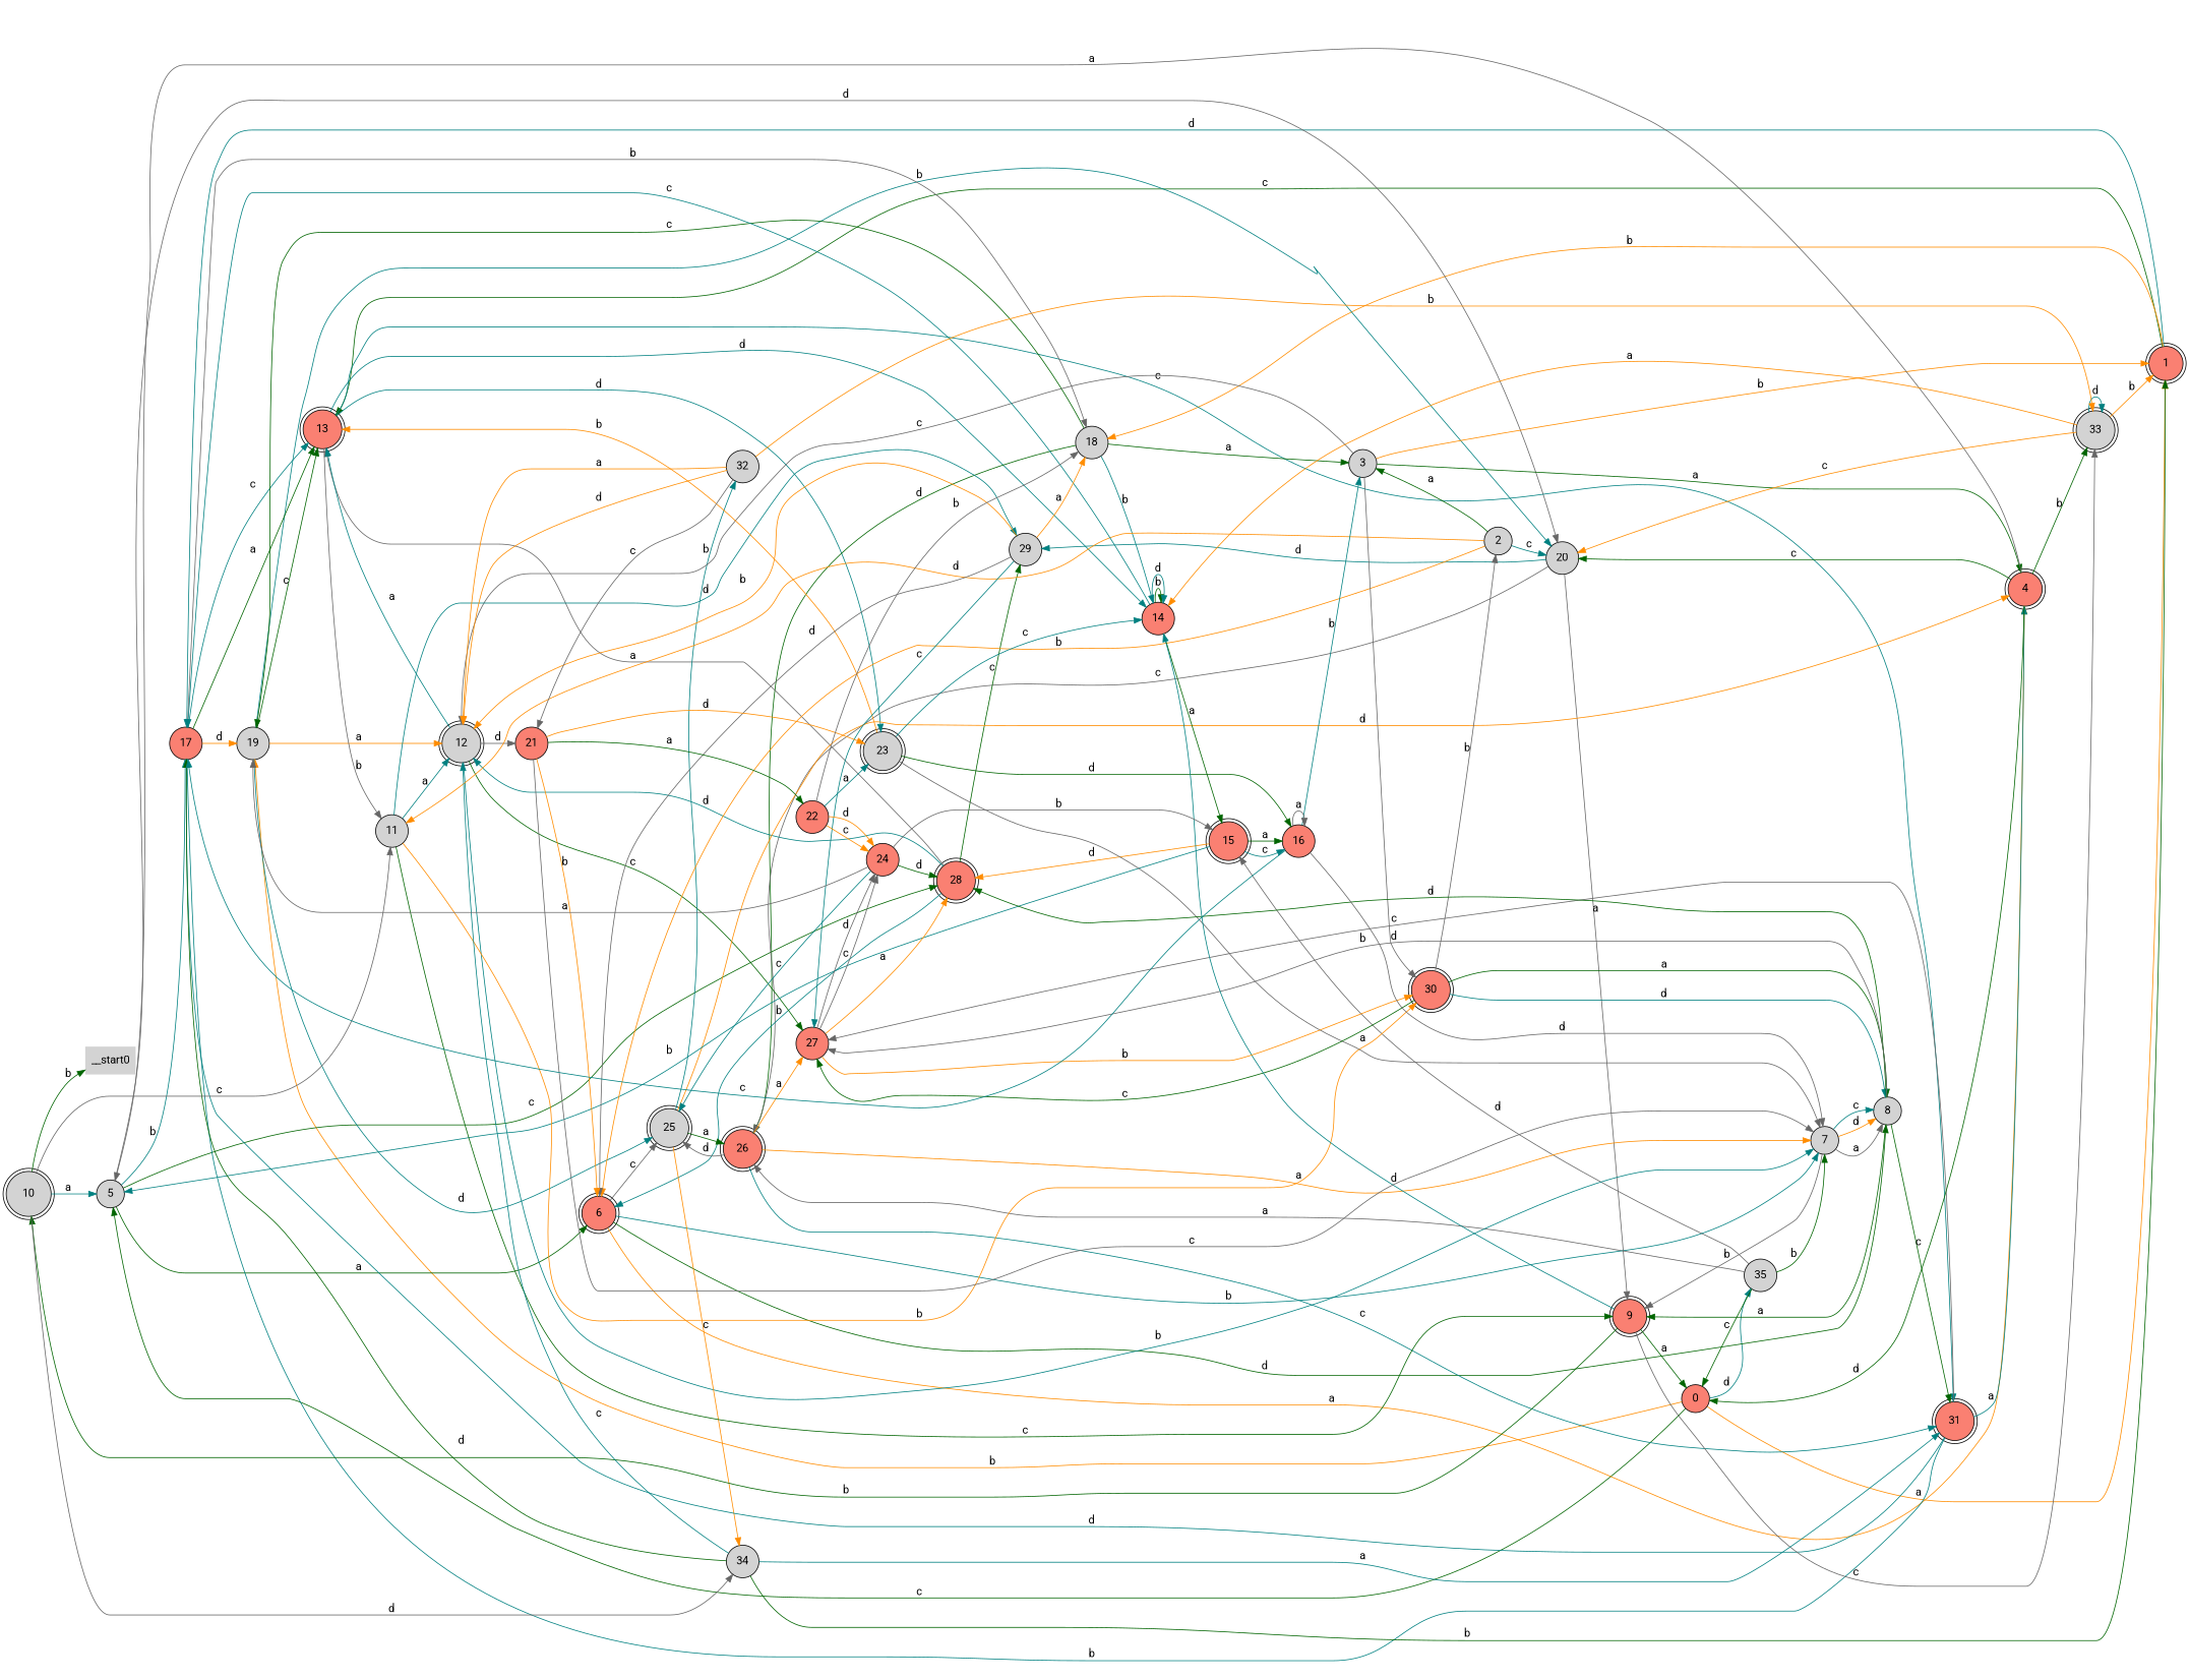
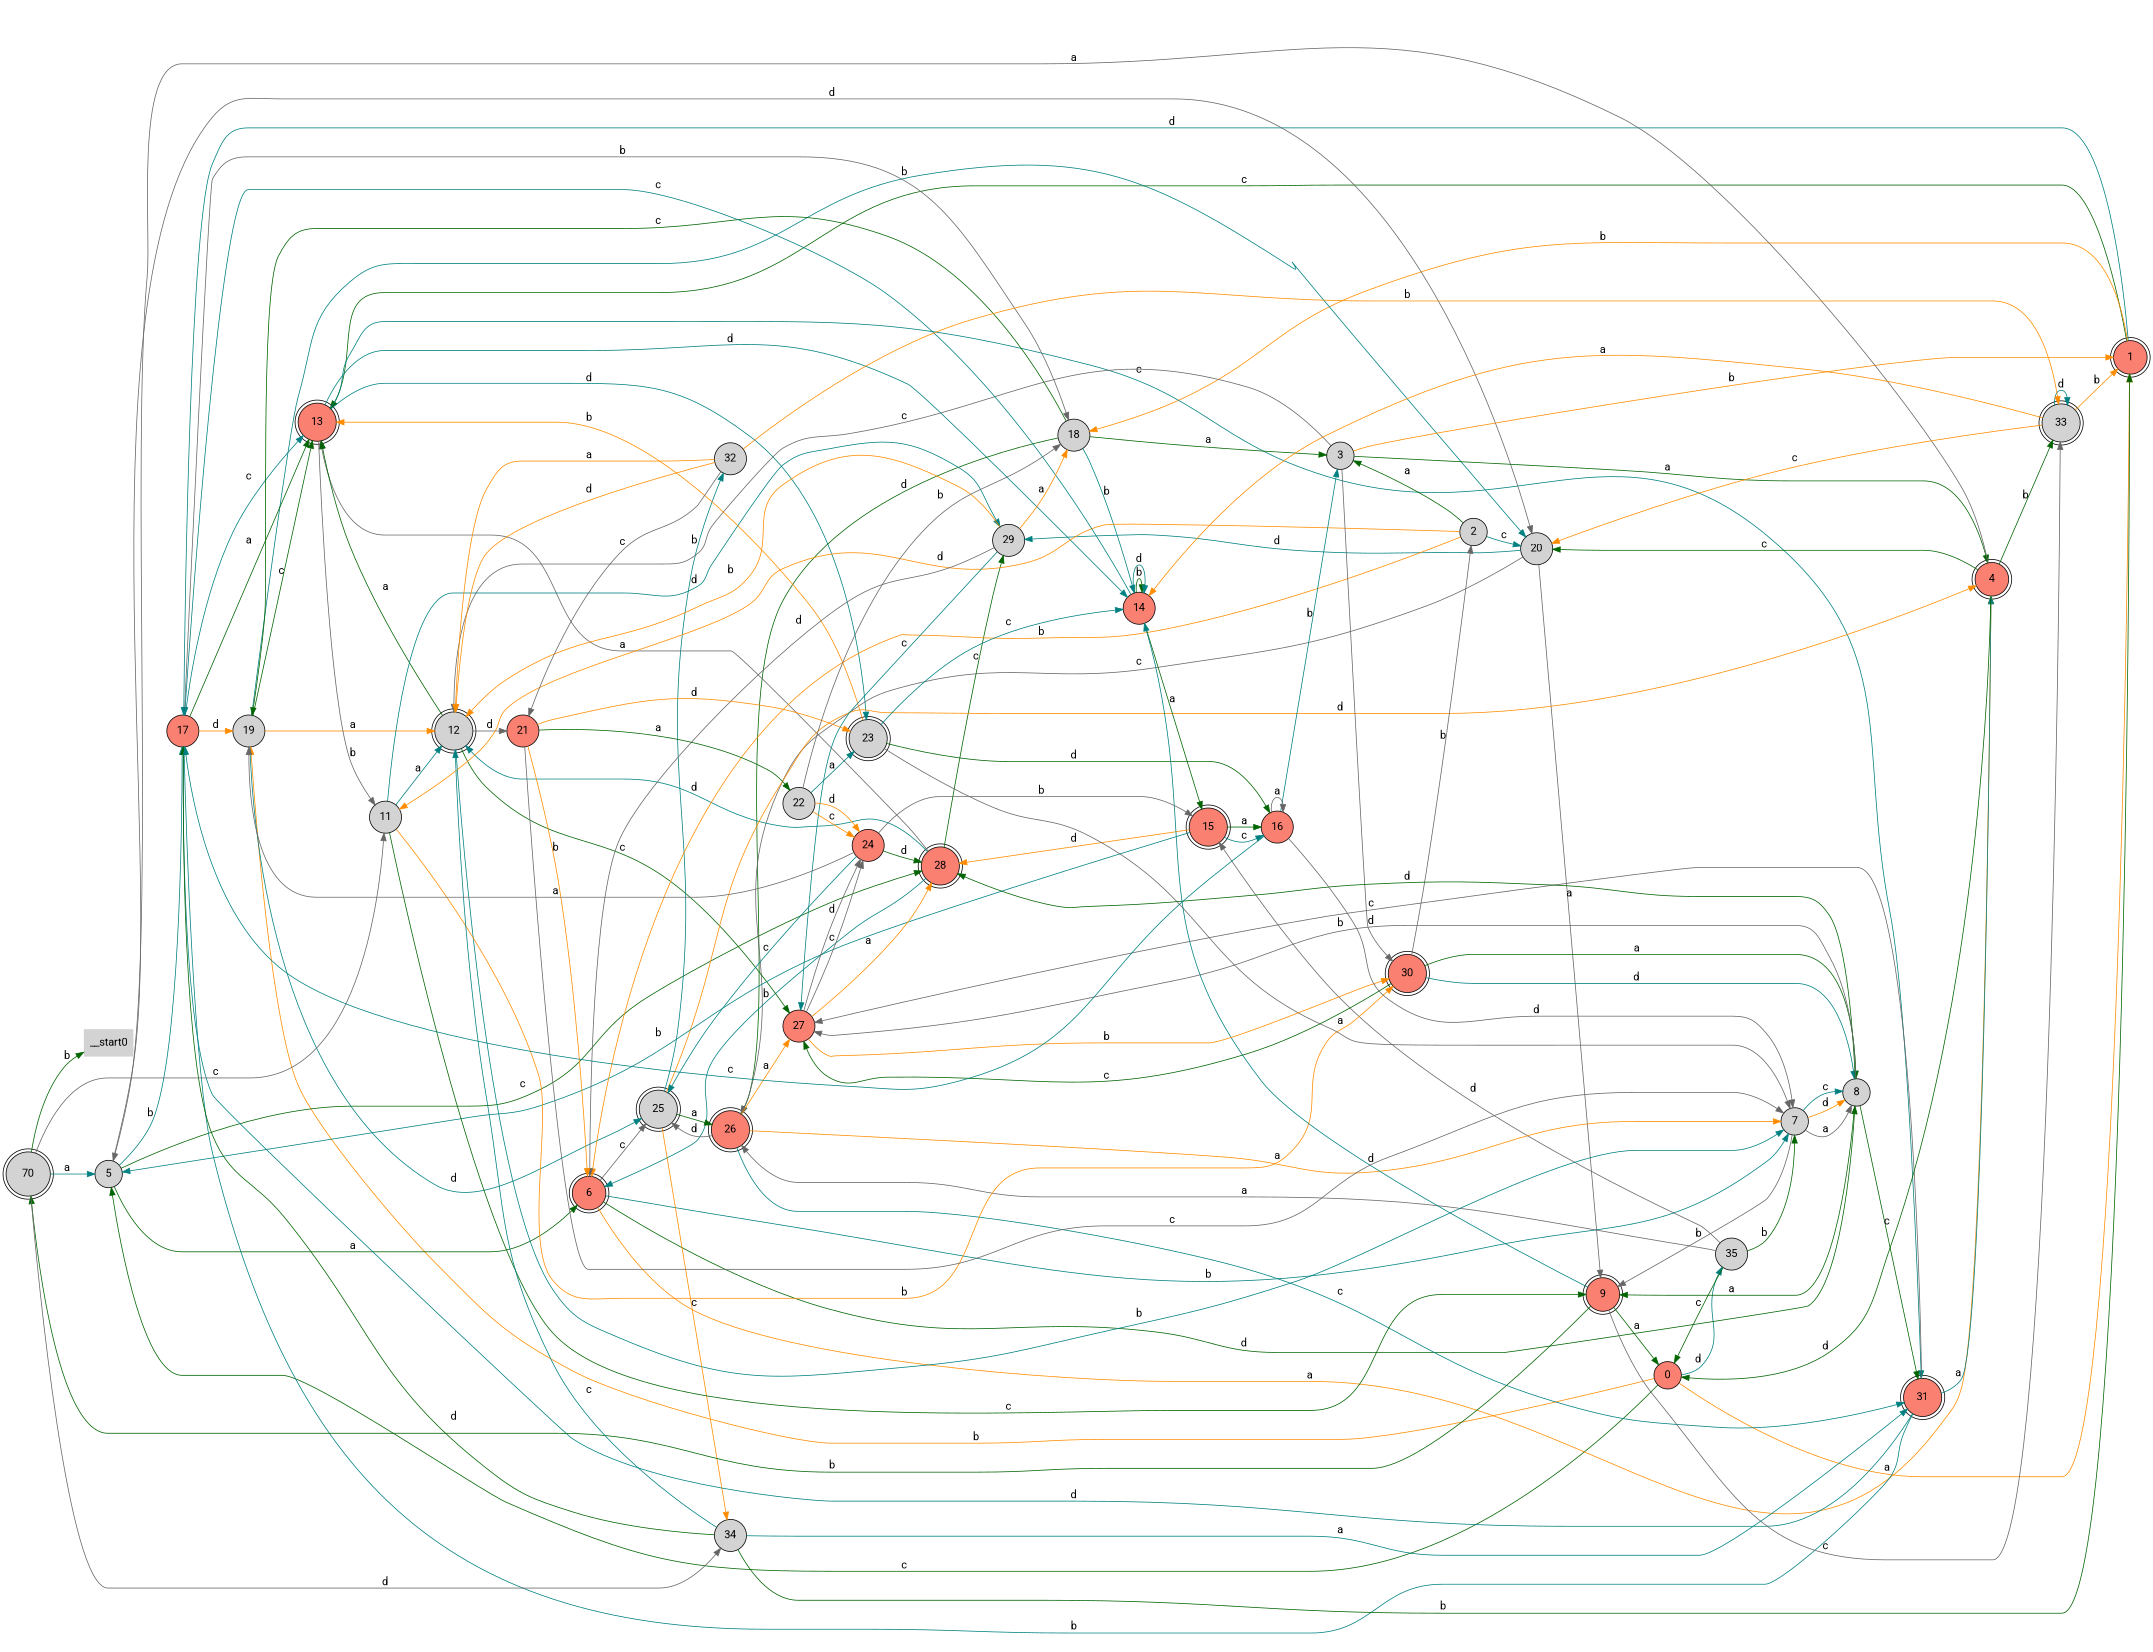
  digraph {
    fontname=Roboto
    rankdir=LR
    node [fillcolor=lightgrey fontname=Roboto shape=circle style=filled color=black]
    edge [color=teal fontname=Roboto]
    __start0 [shape=none color=""]
    n2 [fillcolor=salmon label=0]
    n3 [fillcolor=salmon label=1 shape=doublecircle style="rounded,filled"]
    n4 [label=5]
    n5 [label=19]
    n6 [label=35]
    n7 [fillcolor=salmon label=13 shape=doublecircle style="rounded,filled"]
    n8 [fillcolor=salmon label=17]
    n9 [label=18]
    n10 [fillcolor=salmon label=6 shape=doublecircle style="rounded,filled"]
    n11 [label=20]
    n12 [fillcolor=salmon label=28 shape=doublecircle style="rounded,filled"]
    n13 [label=12 shape=doublecircle style="rounded,filled"]
    n14 [label=25 shape=doublecircle style="rounded,filled"]
    n15 [label=7]
    n16 [fillcolor=salmon label=15 shape=doublecircle style="rounded,filled"]
    n17 [fillcolor=salmon label=26 shape=doublecircle style="rounded,filled"]
    n18 [label=2]
    n19 [label=3]
    n20 [label=11]
    n21 [fillcolor=salmon label=31 shape=doublecircle style="rounded,filled"]
    n22 [fillcolor=salmon label=14]
    n23 [label=23 shape=doublecircle style="rounded,filled"]
    n24 [fillcolor=salmon label=4 shape=doublecircle style="rounded,filled"]
    n25 [fillcolor=salmon label=30 shape=doublecircle style="rounded,filled"]
    n26 [label=8]
    n27 [fillcolor=salmon label=9 shape=doublecircle style="rounded,filled"]
    n28 [label=29]
    n29 [label=33 shape=doublecircle style="rounded,filled"]
    n30 [fillcolor=salmon label=27]
    n31 [fillcolor=salmon label=21]
    n32 [label=34]
    n33 [label=32]
-   n34 [label=10 shape=doublecircle style="rounded,filled"]
+   n34 [label=70 shape=doublecircle style="rounded,filled"]
    n35 [fillcolor=salmon label=24]
-   n36 [fillcolor=salmon label=22]
+   n36 [label=22]
    n37 [fillcolor=salmon label=16]
    n2 -> n3 [color=darkorange label=a]
    n2 -> n4 [color=darkgreen label=c]
    n2 -> n5 [color=darkorange label=b]
    n2 -> n6 [label=d]
    n3 -> n7 [color=darkgreen label=c]
    n3 -> n8 [label=d]
    n3 -> n9 [color=darkorange label=b]
    n4 -> n8 [label=b]
    n4 -> n10 [color=darkgreen label=a]
    n4 -> n11 [color=gray40 label=d]
    n4 -> n12 [color=darkgreen label=c]
    n5 -> n7 [color=darkgreen label=c]
    n5 -> n11 [label=b]
    n5 -> n13 [color=darkorange label=a]
    n5 -> n14 [label=d]
    n6 -> n2 [color=darkgreen label=c]
    n6 -> n15 [color=darkgreen label=b]
    n6 -> n16 [color=gray40 label=d]
    n6 -> n17 [color=gray40 label=a]
    n7 -> n20 [color=gray40 label=b]
    n7 -> n21 [label=c]
    n7 -> n22 [label=d]
    n7 -> n23 [label=d]
    n8 -> n5 [color=darkorange label=d]
    n8 -> n7 [color=darkgreen label=a]
    n8 -> n7 [label=c]
    n8 -> n9 [color=gray40 label=b]
    n9 -> n5 [color=darkgreen label=c]
    n9 -> n17 [color=darkgreen label=d]
    n9 -> n19 [color=darkgreen label=a]
    n9 -> n22 [label=b]
    n10 -> n14 [color=gray40 label=c]
    n10 -> n15 [label=b]
    n10 -> n24 [color=darkorange label=a]
    n10 -> n26 [color=darkgreen label=d]
    n11 -> n17 [color=gray40 label=c]
    n11 -> n27 [color=gray40 label=a]
    n11 -> n28 [label=d]
    n12 -> n7 [color=gray40 label=a]
    n12 -> n10 [label=b]
    n12 -> n13 [label=d]
    n12 -> n28 [color=darkgreen label=c]
-   n13 -> n7 [label=a]
+   n13 -> n7 [color=darkgreen label=a]
    n13 -> n15 [label=b]
    n13 -> n30 [color=darkgreen label=c]
    n13 -> n31 [color=gray40 label=d]
    n14 -> n17 [color=darkgreen label=a]
    n14 -> n24 [color=darkorange label=d]
    n14 -> n32 [color=darkorange label=c]
    n14 -> n33 [label=b]
    n15 -> n26 [color=gray40 label=a]
    n15 -> n26 [label=c]
    n15 -> n26 [color=darkorange label=d]
    n15 -> n27 [color=gray40 label=b]
    n16 -> n4 [label=b]
    n16 -> n12 [color=darkorange label=d]
    n16 -> n37 [color=darkgreen label=a]
    n16 -> n37 [label=c]
    n17 -> n14 [color=gray40 label=d]
    n17 -> n15 [color=darkorange label=a]
    n17 -> n21 [label=c]
    n17 -> n30 [color=darkorange label=a]
    n18 -> n10 [color=darkorange label=b]
    n18 -> n11 [label=c]
    n18 -> n19 [color=darkgreen label=a]
    n18 -> n20 [color=darkorange label=d]
    n19 -> n3 [color=darkorange label=b]
    n19 -> n13 [color=gray40 label=c]
    n19 -> n24 [color=darkgreen label=a]
    n19 -> n25 [color=gray40 label=d]
    n20 -> n13 [label=a]
    n20 -> n25 [color=darkorange label=b]
    n20 -> n27 [color=darkgreen label=c]
    n20 -> n28 [label=d]
    n21 -> n8 [label=b]
    n21 -> n8 [label=d]
    n21 -> n24 [label=a]
    n21 -> n30 [color=gray40 label=c]
    n22 -> n8 [label=c]
    n22 -> n16 [color=darkgreen label=a]
    n22 -> n22 [color=darkgreen label=b]
    n22 -> n22 [label=d]
    n23 -> n7 [color=darkorange label=b]
    n23 -> n15 [color=gray40 label=a]
    n23 -> n22 [label=c]
    n23 -> n37 [color=darkgreen label=d]
    n24 -> n2 [color=darkgreen label=d]
    n24 -> n4 [color=gray40 label=a]
    n24 -> n11 [color=darkgreen label=c]
    n24 -> n29 [color=darkgreen label=b]
    n25 -> n18 [color=gray40 label=b]
    n25 -> n26 [color=darkgreen label=a]
    n25 -> n26 [label=d]
    n25 -> n30 [color=darkgreen label=c]
    n26 -> n12 [color=darkgreen label=d]
    n26 -> n21 [color=darkgreen label=c]
    n26 -> n27 [color=darkgreen label=a]
    n26 -> n30 [color=gray40 label=b]
    n27 -> n2 [color=darkgreen label=a]
    n27 -> n22 [label=d]
    n27 -> n29 [color=gray40 label=c]
    n27 -> n34 [color=darkgreen label=b]
    n28 -> n9 [color=darkorange label=a]
    n28 -> n10 [color=gray40 label=d]
    n28 -> n13 [color=darkorange label=b]
    n28 -> n30 [label=c]
    n29 -> n3 [color=darkorange label=b]
    n29 -> n11 [color=darkorange label=c]
    n29 -> n22 [color=darkorange label=a]
    n29 -> n29 [label=d]
    n30 -> n12 [color=darkorange label=a]
    n30 -> n25 [color=darkorange label=b]
    n30 -> n35 [color=gray40 label=c]
    n30 -> n35 [color=gray40 label=d]
    n31 -> n10 [color=darkorange label=b]
    n31 -> n15 [color=gray40 label=c]
    n31 -> n23 [color=darkorange label=d]
    n31 -> n36 [color=darkgreen label=a]
    n32 -> n3 [color=darkgreen label=b]
    n32 -> n8 [color=darkgreen label=d]
    n32 -> n13 [label=c]
    n32 -> n21 [label=a]
    n33 -> n13 [color=darkorange label=a]
    n33 -> n13 [color=darkorange label=d]
    n33 -> n29 [color=darkorange label=b]
    n33 -> n31 [color=gray40 label=c]
    n34 -> __start0 [color=darkgreen label=b]
    n34 -> n4 [label=a]
    n34 -> n20 [color=gray40 label=c]
    n34 -> n32 [color=gray40 label=d]
    n35 -> n5 [color=gray40 label=a]
    n35 -> n12 [color=darkgreen label=d]
    n35 -> n14 [label=c]
    n35 -> n16 [color=gray40 label=b]
    n36 -> n9 [color=gray40 label=b]
    n36 -> n23 [label=a]
    n36 -> n35 [color=darkorange label=c]
    n36 -> n35 [color=darkorange label=d]
    n37 -> n8 [label=c]
    n37 -> n15 [color=gray40 label=d]
    n37 -> n19 [label=b]
    n37 -> n37 [color=gray40 label=a]
  }
